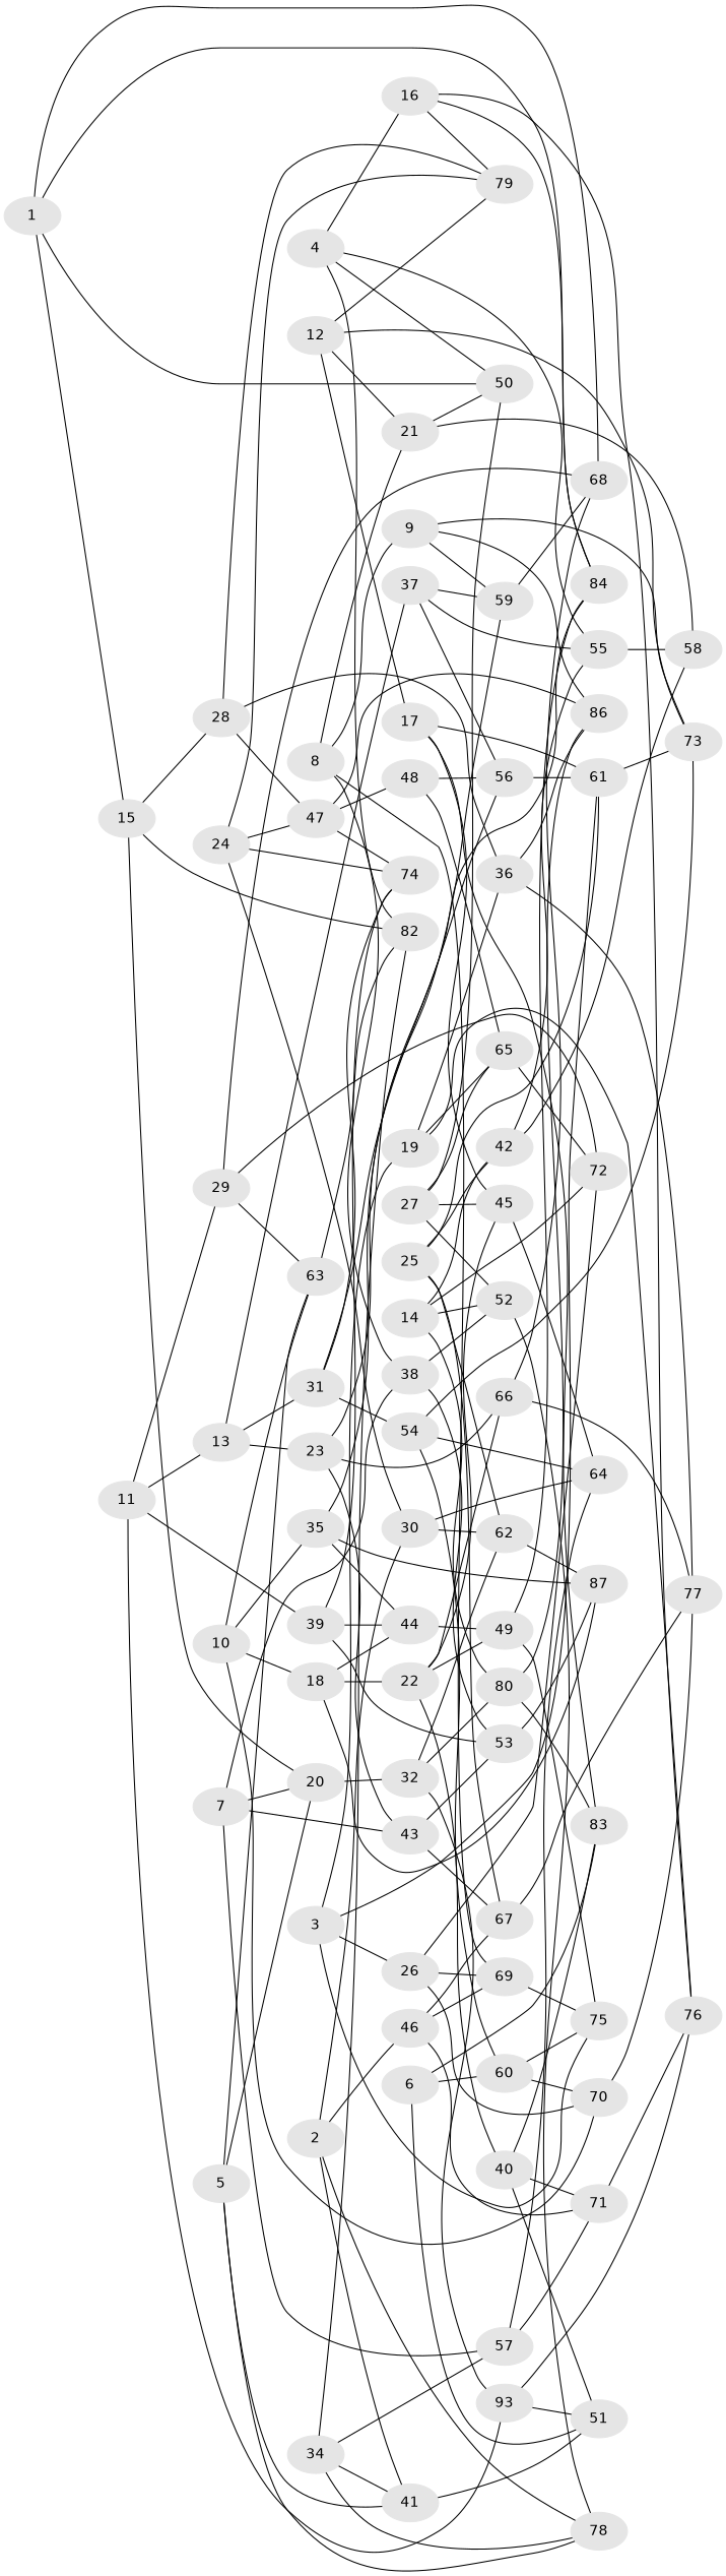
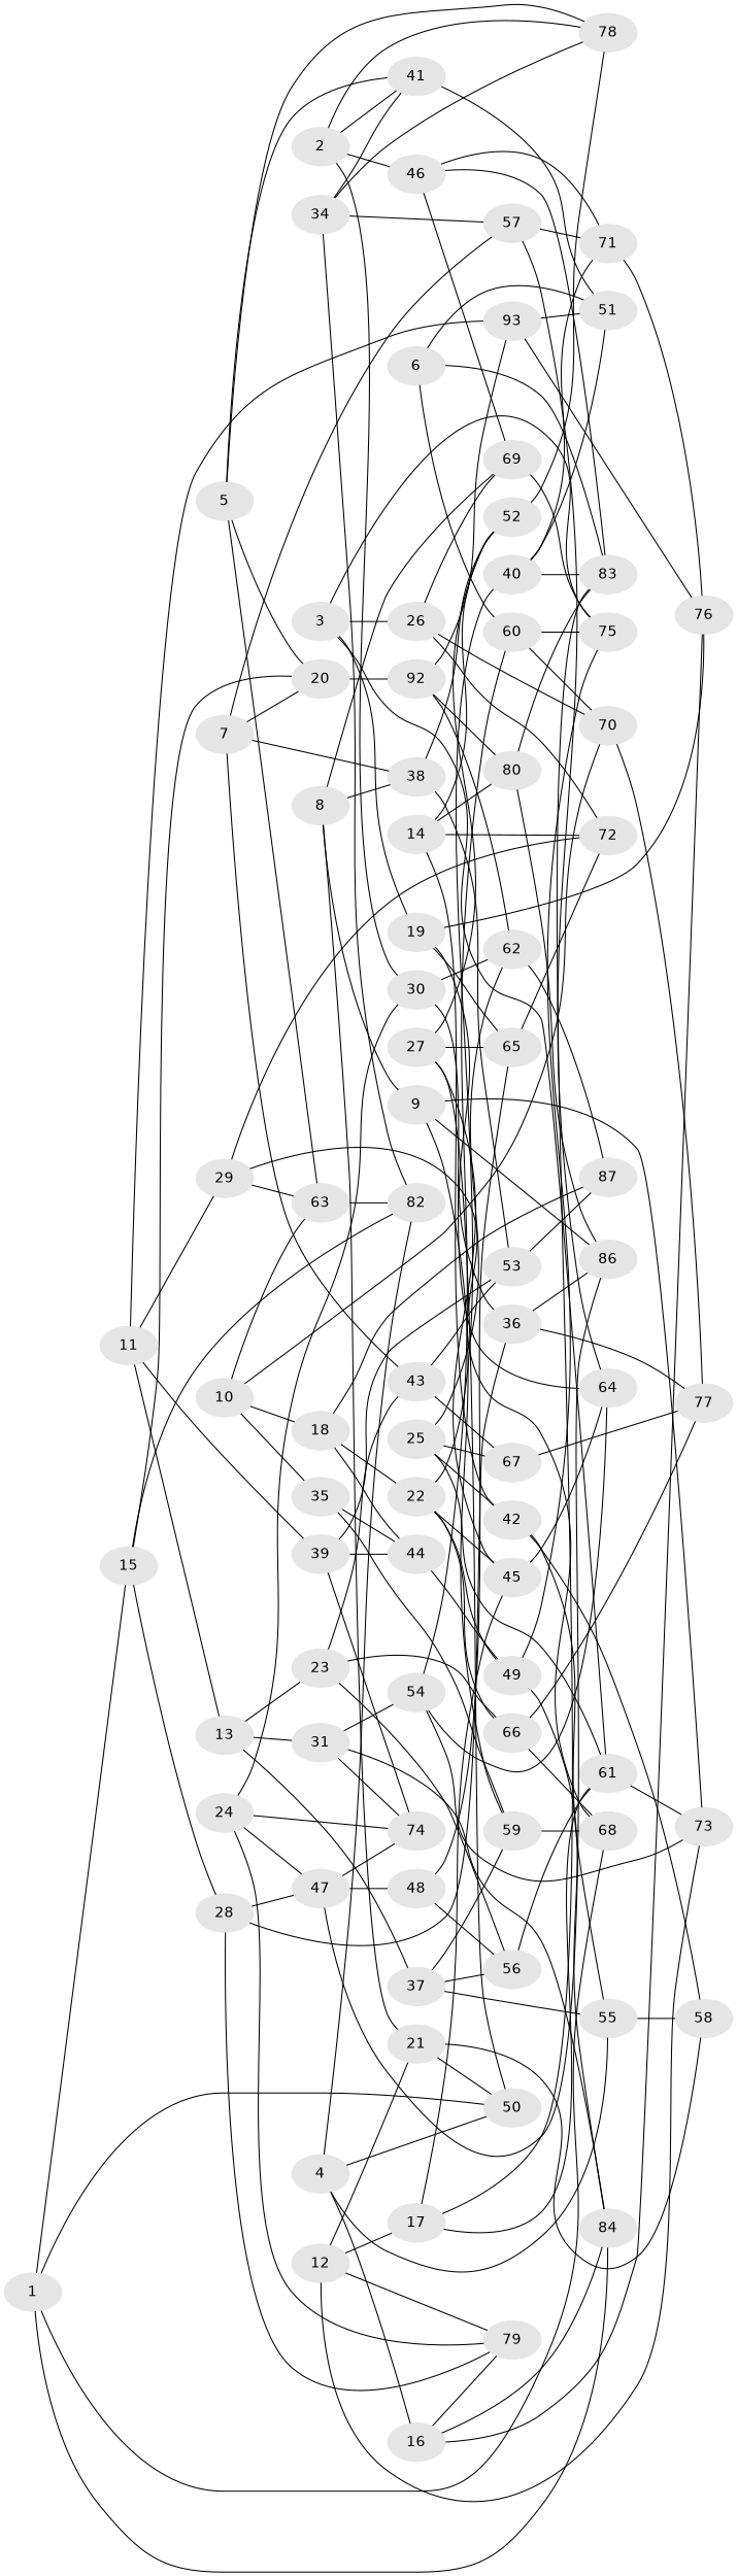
  graph {
    fontname="DejaVu Sans"
    rankdir=LR
    node [color=gray90 fontname="DejaVu Sans" style=filled]
    edge [fontname="DejaVu Sans"]
    1
    15
    50
    68
    84
    82
    20
    28
    2
    30
    41
    46
    78
    62
    64
    51
    69
    67
    71
    3
    19
    26
    75
    61
    76
    36
    65
    70
    72
    4
    16
    55
    79
    58
    5
    63
-   32
+   32 [label=92]
    6
    60
    83
    66
    77
    7
    38
    43
    57
    52
    53
    8
    9
    21
    59
    73
    n54 [label=86]
    10
    18
    35
    22
    44
    n60 [label=87]
    11
    13
    29
    n64 [label=93]
    39
    23
    31
    37
    74
    12
    17
    45
    56
    54
    14
    42
    80
    47
    40
    49
    24
    48
    25
    27
    34
    1 -- 15
    1 -- 50
    1 -- 68
    1 -- 84
    15 -- 82
    15 -- 20
    15 -- 28
    20 -- 32
    28 -- 36
    28 -- 79
    28 -- 47
    2 -- 30
    2 -- 41
    2 -- 46
    2 -- 78
    30 -- 62
    30 -- 64
    41 -- 51
    46 -- 69
-   46 -- 67
+   46 -- 83
    46 -- 71
    62 -- n60
    69 -- 75
    67 -- 77
    71 -- 76
    3 -- 19
    3 -- 26
    3 -- 75
    3 -- 61
    19 -- 76
    19 -- 36
    19 -- 65
    26 -- 69
    26 -- 70
    26 -- 72
    61 -- 73
    36 -- 77
    36 -- n54
    65 -- 72
    70 -- 77
    4 -- 50
    4 -- 82
    4 -- 16
    4 -- 55
    16 -- 84
    16 -- 76
    16 -- 79
    55 -- 58
    5 -- 20
    5 -- 41
    5 -- 78
    5 -- 63
    63 -- 82
    32 -- 62
    32 -- n64
    32 -- 80
    6 -- 51
    6 -- 60
    6 -- 83
    60 -- 75
    60 -- 70
    66 -- 68
    66 -- 77
    7 -- 20
    7 -- 38
    7 -- 43
    7 -- 57
    38 -- 52
    38 -- 53
    43 -- 67
    43 -- 53
    57 -- 64
    57 -- 71
    52 -- 78
    53 -- n60
    8 -- 69
    8 -- 38
    8 -- 9
    8 -- 21
    9 -- 59
    9 -- 73
    9 -- n54
    21 -- 50
    21 -- 58
    59 -- 68
    10 -- 70
    10 -- 63
    10 -- 18
    10 -- 35
    18 -- 22
    18 -- 44
    18 -- n60
    35 -- 59
    35 -- 44
-   35 -- n60
    22 -- 66
    22 -- 45
    22 -- 40
    22 -- 49
    44 -- 49
    11 -- 13
    11 -- 29
    11 -- n64
    11 -- 39
    13 -- 23
    13 -- 31
    13 -- 37
    29 -- 68
    29 -- 72
    29 -- 63
    n64 -- 51
    n64 -- 76
    39 -- 53
    39 -- 44
    39 -- 74
    23 -- 66
    23 -- 43
    23 -- 56
    31 -- 84
    31 -- 74
    31 -- 54
    37 -- 55
    37 -- 59
    37 -- 56
    12 -- 79
    12 -- 21
    12 -- 73
    12 -- 17
    17 -- 61
    17 -- 83
    17 -- 45
    45 -- 64
    56 -- 61
    54 -- 64
    54 -- 60
    54 -- 73
    14 -- 72
    14 -- 52
    14 -- 42
    14 -- 80
    42 -- 55
    42 -- 58
    80 -- 83
    80 -- n54
    47 -- n54
    47 -- 74
    47 -- 48
    40 -- 51
    40 -- 71
    40 -- 83
    49 -- 84
    49 -- 75
    24 -- 30
    24 -- 79
    24 -- 74
    24 -- 47
    48 -- 65
    48 -- 56
    25 -- 62
    25 -- 67
    25 -- 61
    25 -- 42
    27 -- 50
    27 -- 65
    27 -- 52
    27 -- 45
    34 -- 82
    34 -- 41
    34 -- 78
    34 -- 57
  }
